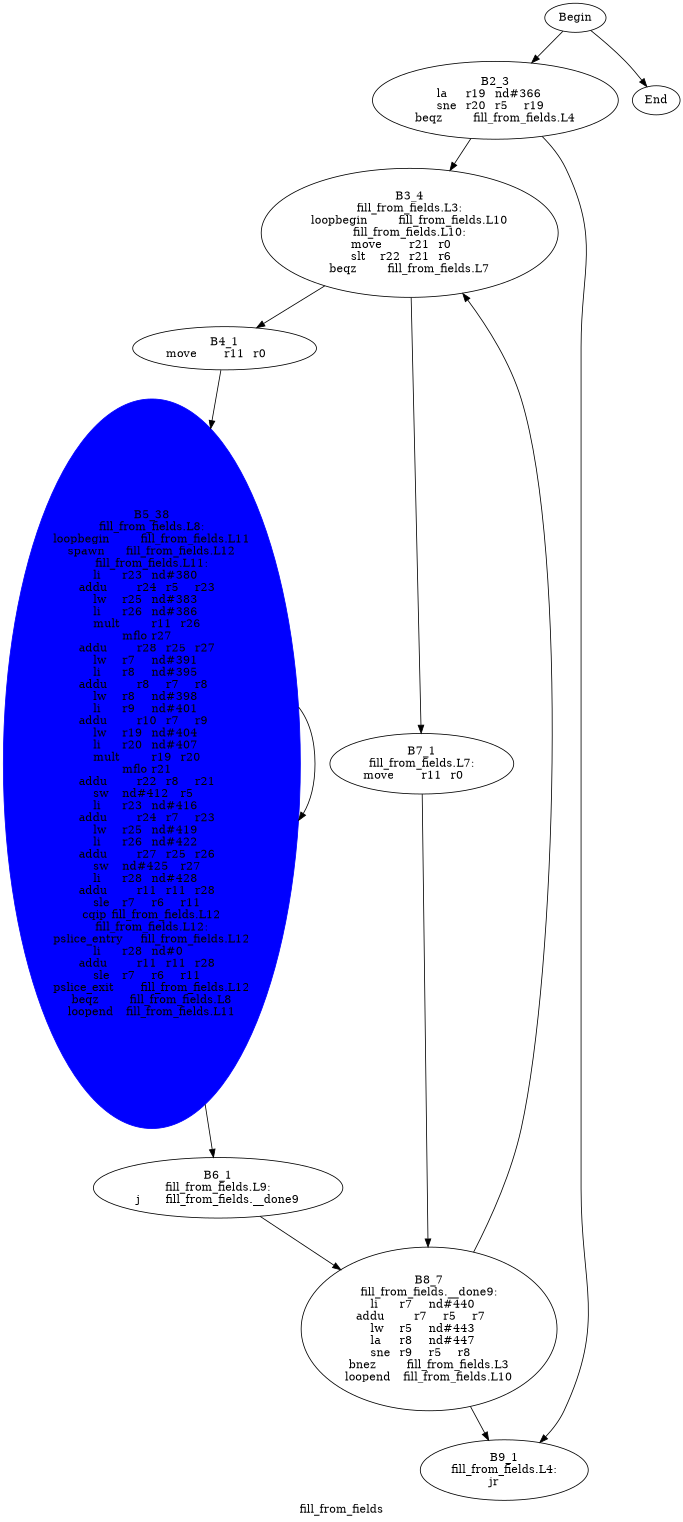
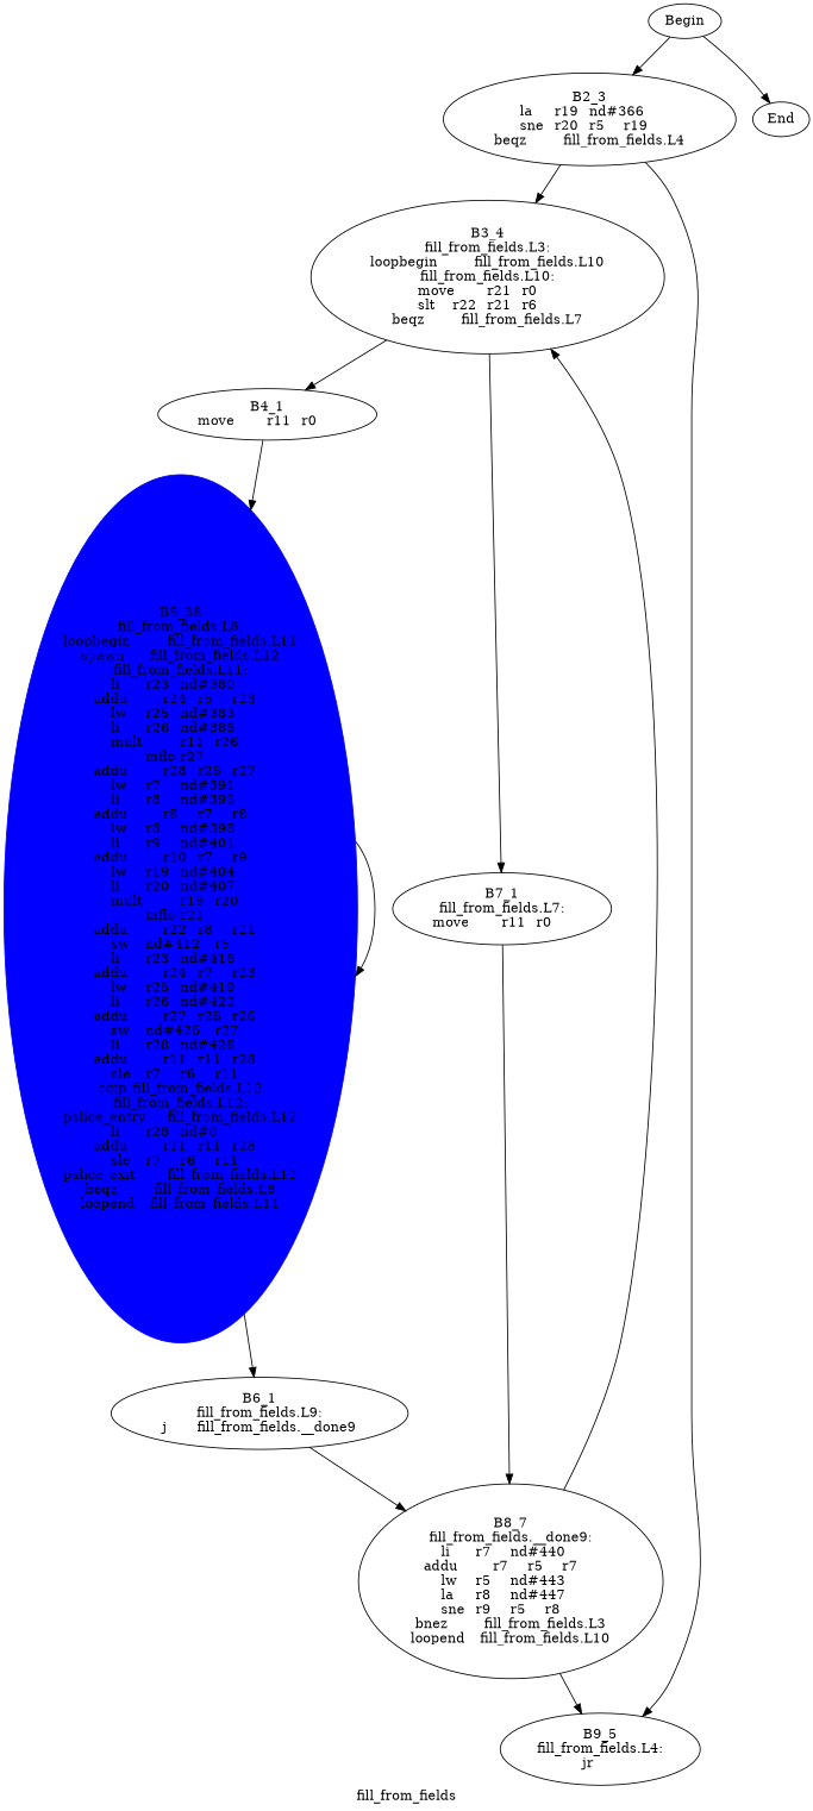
  digraph {
    color=purple
    label=fill_from_fields
    style=dashed
    n1 [label=Begin]
    n2 [label="B2_3\nla	r19	nd#366	\nsne	r20	r5	r19	\nbeqz	fill_from_fields.L4\n"]
    n3 [label=End]
    n4 [label="B3_4\nfill_from_fields.L3:\nloopbegin	fill_from_fields.L10\nfill_from_fields.L10:\nmove	r21	r0	\nslt	r22	r21	r6	\nbeqz	fill_from_fields.L7\n"]
-   n5 [label="B9_1\nfill_from_fields.L4:\njr	\n"]
+   n5 [label="B9_5\nfill_from_fields.L4:\njr	\n"]
    n6 [label="B4_1\nmove	r11	r0	\n"]
    n7 [label="B7_1\nfill_from_fields.L7:\nmove	r11	r0	\n"]
    n8 [color=blue label="B5_38\nfill_from_fields.L8:\nloopbegin	fill_from_fields.L11\nspawn	fill_from_fields.L12\nfill_from_fields.L11:\nli	r23	nd#380	\naddu	r24	r5	r23	\nlw	r25	nd#383	\nli	r26	nd#386	\nmult	r11	r26	\nmflo	r27	\naddu	r28	r25	r27	\nlw	r7	nd#391	\nli	r8	nd#395	\naddu	r8	r7	r8	\nlw	r8	nd#398	\nli	r9	nd#401	\naddu	r10	r7	r9	\nlw	r19	nd#404	\nli	r20	nd#407	\nmult	r19	r20	\nmflo	r21	\naddu	r22	r8	r21	\nsw	nd#412	r5	\nli	r23	nd#416	\naddu	r24	r7	r23	\nlw	r25	nd#419	\nli	r26	nd#422	\naddu	r27	r25	r26	\nsw	nd#425	r27	\nli	r28	nd#428	\naddu	r11	r11	r28	\nsle	r7	r6	r11	\ncqip	fill_from_fields.L12\nfill_from_fields.L12:\npslice_entry	fill_from_fields.L12\nli	r28	nd#0	\naddu	r11	r11	r28	\nsle	r7	r6	r11	\npslice_exit	fill_from_fields.L12\nbeqz	fill_from_fields.L8\nloopend	fill_from_fields.L11\n" shape=ellipse style=filled]
    n9 [label="B8_7\nfill_from_fields.__done9:\nli	r7	nd#440	\naddu	r7	r5	r7	\nlw	r5	nd#443	\nla	r8	nd#447	\nsne	r9	r5	r8	\nbnez	fill_from_fields.L3\nloopend	fill_from_fields.L10\n"]
    n10 [label="B6_1\nfill_from_fields.L9:\nj	fill_from_fields.__done9\n"]
    n1 -> n2
    n1 -> n3
    n2 -> n4
    n2 -> n5
    n4 -> n6
    n4 -> n7
    n6 -> n8
    n7 -> n9
    n8 -> n8
    n8 -> n10
    n9 -> n4
    n9 -> n5
    n10 -> n9
  }
